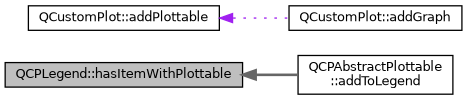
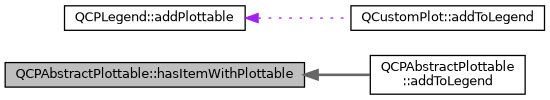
  digraph {
    rankdir=LR
    node [color=black fillcolor=white fontname=Helvetica fontsize=10 shape=record style=filled]
    edge [dir=back fontname=Helvetica fontsize=10 labelfontname=Helvetica labelfontsize=10]
-   n1 [fillcolor=grey75 fontcolor=black height=0.2 label="QCPLegend::hasItemWithPlottable" width=0.4]
+   n1 [fillcolor=grey75 fontcolor=black height=0.2 label="QCPAbstractPlottable::hasItemWithPlottable" width=0.4]
    n2 [height=0.2 label="QCPAbstractPlottable\l::addToLegend" width=0.4]
-   n3 [height=0.2 label="QCustomPlot::addPlottable" width=0.4]
-   n4 [height=0.2 label="QCustomPlot::addGraph" width=0.4]
+   n3 [height=0.2 label="QCPLegend::addPlottable" width=0.4]
+   n4 [height=0.2 label="QCustomPlot::addToLegend" width=0.4]
    n1 -> n2 [color=gray40 style=bold]
    n3 -> n4 [color=purple style=dotted]
  }
